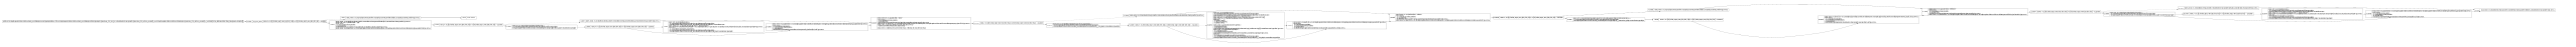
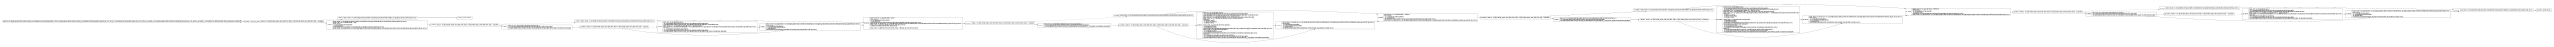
  digraph {
    fontname="Fira Sans"
    rankdir=LR
    node [fontname="Fira Sans" shape=record]
    edge [fontname="Fira Sans"]
    n1 [label="{0\:\ 0x0000|MTH_ENTER_BLOCK\l|0x0000: IF  (r8 I:?[int, boolean, OBJECT, ARRAY, byte, short, char]) != (0 ?[int, boolean, OBJECT, ARRAY, byte, short, char])  \-\> B:3:0x0006 \l}"]
    n2 [label="{1\:\ 0x0002|0x0002: INVOKE  (r7 I:com.google.gson.stream.JsonWriter) com.google.gson.stream.JsonWriter.nullValue():com.google.gson.stream.JsonWriter type: VIRTUAL \l}"]
    n3 [label="{3\:\ 0x0006|0x0006: INVOKE  (r7 I:com.google.gson.stream.JsonWriter) com.google.gson.stream.JsonWriter.beginObject():com.google.gson.stream.JsonWriter type: VIRTUAL \l0x0009: CONST_STR  (r0 I:java.lang.String) =  \"type\" \l0x000b: INVOKE  \l  (r7 I:com.google.gson.stream.JsonWriter)\l  (r0 I:java.lang.String)\l com.google.gson.stream.JsonWriter.name(java.lang.String):com.google.gson.stream.JsonWriter type: VIRTUAL \l0x000e: INVOKE  (r0 I:java.lang.String) = (r8 I:com.mapbox.api.geocoding.v5.models.GeocodingResponse) com.mapbox.api.geocoding.v5.models.GeocodingResponse.type():java.lang.String type: VIRTUAL \l}"]
    n4 [label="{2\:\ 0x0005|0x0005: RETURN   \l}"]
    n5 [label="{4\:\ 0x0012|0x0012: IF  (r0 I:?[int, boolean, OBJECT, ARRAY, byte, short, char]) != (0 ?[int, boolean, OBJECT, ARRAY, byte, short, char])  \-\> B:6:0x0018 \l}"]
    n6 [label="{5\:\ 0x0014|0x0014: INVOKE  (r7 I:com.google.gson.stream.JsonWriter) com.google.gson.stream.JsonWriter.nullValue():com.google.gson.stream.JsonWriter type: VIRTUAL \l}"]
    n7 [label="{6\:\ 0x0018|0x0018: IGET  (r0 I:com.google.gson.TypeAdapter\<java.lang.String\>) = \l  (r6 I:com.mapbox.api.geocoding.v5.models.AutoValue_GeocodingResponse$GsonTypeAdapter)\l com.mapbox.api.geocoding.v5.models.AutoValue_GeocodingResponse.GsonTypeAdapter.string_adapter com.google.gson.TypeAdapter \l}"]
    n8 [label="{10\:\ 0x002d|0x002d: CONST_STR  (r0 I:java.lang.String) =  \"query\" \l0x002f: INVOKE  \l  (r7 I:com.google.gson.stream.JsonWriter)\l  (r0 I:java.lang.String)\l com.google.gson.stream.JsonWriter.name(java.lang.String):com.google.gson.stream.JsonWriter type: VIRTUAL \l0x0032: INVOKE  (r0 I:java.util.List) = (r8 I:com.mapbox.api.geocoding.v5.models.GeocodingResponse) com.mapbox.api.geocoding.v5.models.GeocodingResponse.query():java.util.List type: VIRTUAL \l0x0036: CONST  (r1 I:?[int, float, boolean, short, byte, char, OBJECT, ARRAY]) = \l  (0 ?[int, float, boolean, short, byte, char, OBJECT, ARRAY])\l \l0x0037: CONST  (r2 I:?[boolean, int, float, short, byte, char]) = (1 ?[boolean, int, float, short, byte, char]) \l}"]
    n9 [label="{7\:\ 0x001a|0x001a: IF  (r0 I:?[int, boolean, OBJECT, ARRAY, byte, short, char]) != (0 ?[int, boolean, OBJECT, ARRAY, byte, short, char])  \-\> B:9:0x0026 \l}"]
    n10 [label="{11\:\ 0x0038|0x0038: IF  (r0 I:?[int, boolean, OBJECT, ARRAY, byte, short, char]) != (0 ?[int, boolean, OBJECT, ARRAY, byte, short, char])  \-\> B:13:0x003e \l}"]
    n11 [label="{8\:\ 0x001c|0x001c: IGET  (r0 I:com.google.gson.Gson) = \l  (r6 I:com.mapbox.api.geocoding.v5.models.AutoValue_GeocodingResponse$GsonTypeAdapter)\l com.mapbox.api.geocoding.v5.models.AutoValue_GeocodingResponse.GsonTypeAdapter.gson com.google.gson.Gson \l0x001e: CONST_CLASS  (r1 I:java.lang.Class\<java.lang.String\>) =  java.lang.String.class \l0x0020: INVOKE  (r0 I:com.google.gson.TypeAdapter) = (r0 I:com.google.gson.Gson), (r1 I:java.lang.Class) com.google.gson.Gson.getAdapter(java.lang.Class):com.google.gson.TypeAdapter type: VIRTUAL \l0x0024: IPUT  \l  (r0 I:com.google.gson.TypeAdapter\<java.lang.String\>)\l  (r6 I:com.mapbox.api.geocoding.v5.models.AutoValue_GeocodingResponse$GsonTypeAdapter)\l com.mapbox.api.geocoding.v5.models.AutoValue_GeocodingResponse.GsonTypeAdapter.string_adapter com.google.gson.TypeAdapter \l}"]
    n12 [label="{9\:\ 0x0026|0x0026: INVOKE  (r1 I:java.lang.String) = (r8 I:com.mapbox.api.geocoding.v5.models.GeocodingResponse) com.mapbox.api.geocoding.v5.models.GeocodingResponse.type():java.lang.String type: VIRTUAL \l0x002a: INVOKE  \l  (r0 I:com.google.gson.TypeAdapter)\l  (r7 I:com.google.gson.stream.JsonWriter)\l  (r1 I:java.lang.Object)\l com.google.gson.TypeAdapter.write(com.google.gson.stream.JsonWriter, java.lang.Object):void type: VIRTUAL \l}"]
    n13 [label="{12\:\ 0x003a|0x003a: INVOKE  (r7 I:com.google.gson.stream.JsonWriter) com.google.gson.stream.JsonWriter.nullValue():com.google.gson.stream.JsonWriter type: VIRTUAL \l}"]
    n14 [label="{13\:\ 0x003e|0x003e: IGET  (r0 I:com.google.gson.TypeAdapter\<java.util.List\<java.lang.String\>\>) = \l  (r6 I:com.mapbox.api.geocoding.v5.models.AutoValue_GeocodingResponse$GsonTypeAdapter)\l com.mapbox.api.geocoding.v5.models.AutoValue_GeocodingResponse.GsonTypeAdapter.list__string_adapter com.google.gson.TypeAdapter \l}"]
    n15 [label="{17\:\ 0x005d|0x005d: CONST_STR  (r0 I:java.lang.String) =  \"features\" \l0x005f: INVOKE  \l  (r7 I:com.google.gson.stream.JsonWriter)\l  (r0 I:java.lang.String)\l com.google.gson.stream.JsonWriter.name(java.lang.String):com.google.gson.stream.JsonWriter type: VIRTUAL \l0x0062: INVOKE  (r0 I:java.util.List) = (r8 I:com.mapbox.api.geocoding.v5.models.GeocodingResponse) com.mapbox.api.geocoding.v5.models.GeocodingResponse.features():java.util.List type: VIRTUAL \l}"]
    n16 [label="{14\:\ 0x0040|0x0040: IF  (r0 I:?[int, boolean, OBJECT, ARRAY, byte, short, char]) != (0 ?[int, boolean, OBJECT, ARRAY, byte, short, char])  \-\> B:16:0x0056 \l}"]
    n17 [label="{18\:\ 0x0066|0x0066: IF  (r0 I:?[int, boolean, OBJECT, ARRAY, byte, short, char]) != (0 ?[int, boolean, OBJECT, ARRAY, byte, short, char])  \-\> B:20:0x006c \l}"]
    n18 [label="{15\:\ 0x0042|0x0042: IGET  (r0 I:com.google.gson.Gson) = \l  (r6 I:com.mapbox.api.geocoding.v5.models.AutoValue_GeocodingResponse$GsonTypeAdapter)\l com.mapbox.api.geocoding.v5.models.AutoValue_GeocodingResponse.GsonTypeAdapter.gson com.google.gson.Gson \l0x0044: CONST_CLASS  (r3 I:java.lang.Class\<java.util.List\>) =  java.util.List.class \l0x0046: NEW_ARRAY  (r4 I:java.lang.reflect.Type[]) = (r2 I:int A[IMMUTABLE_TYPE]) type: java.lang.reflect.Type[] \l0x0048: CONST_CLASS  (r5 I:java.lang.Class\<java.lang.String\>) =  java.lang.String.class \l0x006a: APUT  \l  (r4 I:?[OBJECT, ARRAY][])\l  (r1 I:?[int, short, byte, char])\l  (r5 I:?[OBJECT, ARRAY])\l \l0x004c: INVOKE  (r3 I:com.google.gson.reflect.TypeToken) = \l  (r3 I:java.lang.reflect.Type)\l  (r4 I:java.lang.reflect.Type[])\l com.google.gson.reflect.TypeToken.getParameterized(java.lang.reflect.Type, java.lang.reflect.Type[]):com.google.gson.reflect.TypeToken type: STATIC \l0x0050: INVOKE  (r0 I:com.google.gson.TypeAdapter) = \l  (r0 I:com.google.gson.Gson)\l  (r3 I:com.google.gson.reflect.TypeToken)\l com.google.gson.Gson.getAdapter(com.google.gson.reflect.TypeToken):com.google.gson.TypeAdapter type: VIRTUAL \l0x0054: IPUT  \l  (r0 I:com.google.gson.TypeAdapter\<java.util.List\<java.lang.String\>\>)\l  (r6 I:com.mapbox.api.geocoding.v5.models.AutoValue_GeocodingResponse$GsonTypeAdapter)\l com.mapbox.api.geocoding.v5.models.AutoValue_GeocodingResponse.GsonTypeAdapter.list__string_adapter com.google.gson.TypeAdapter \l}"]
    n19 [label="{16\:\ 0x0056|0x0056: INVOKE  (r3 I:java.util.List) = (r8 I:com.mapbox.api.geocoding.v5.models.GeocodingResponse) com.mapbox.api.geocoding.v5.models.GeocodingResponse.query():java.util.List type: VIRTUAL \l0x005a: INVOKE  \l  (r0 I:com.google.gson.TypeAdapter)\l  (r7 I:com.google.gson.stream.JsonWriter)\l  (r3 I:java.lang.Object)\l com.google.gson.TypeAdapter.write(com.google.gson.stream.JsonWriter, java.lang.Object):void type: VIRTUAL \l}"]
    n20 [label="{19\:\ 0x0068|0x0068: INVOKE  (r7 I:com.google.gson.stream.JsonWriter) com.google.gson.stream.JsonWriter.nullValue():com.google.gson.stream.JsonWriter type: VIRTUAL \l}"]
    n21 [label="{20\:\ 0x006c|0x006c: IGET  (r0 I:com.google.gson.TypeAdapter\<java.util.List\<com.mapbox.api.geocoding.v5.models.CarmenFeature\>\>) = \l  (r6 I:com.mapbox.api.geocoding.v5.models.AutoValue_GeocodingResponse$GsonTypeAdapter)\l com.mapbox.api.geocoding.v5.models.AutoValue_GeocodingResponse.GsonTypeAdapter.list__carmenFeature_adapter com.google.gson.TypeAdapter \l}"]
    n22 [label="{24\:\ 0x008b|0x008b: CONST_STR  (r0 I:java.lang.String) =  \"attribution\" \l0x008d: INVOKE  \l  (r7 I:com.google.gson.stream.JsonWriter)\l  (r0 I:java.lang.String)\l com.google.gson.stream.JsonWriter.name(java.lang.String):com.google.gson.stream.JsonWriter type: VIRTUAL \l0x0090: INVOKE  (r0 I:java.lang.String) = (r8 I:com.mapbox.api.geocoding.v5.models.GeocodingResponse) com.mapbox.api.geocoding.v5.models.GeocodingResponse.attribution():java.lang.String type: VIRTUAL \l}"]
    n23 [label="{21\:\ 0x006e|0x006e: IF  (r0 I:?[int, boolean, OBJECT, ARRAY, byte, short, char]) != (0 ?[int, boolean, OBJECT, ARRAY, byte, short, char])  \-\> B:23:0x0084 \l}"]
    n24 [label="{25\:\ 0x0094|0x0094: IF  (r0 I:?[int, boolean, OBJECT, ARRAY, byte, short, char]) != (0 ?[int, boolean, OBJECT, ARRAY, byte, short, char])  \-\> B:27:0x009a \l}"]
+   n25 [label="{22\:\ 0x0070|0x0070: IGET  (r0 I:com.google.gson.Gson) = \l  (r6 I:com.mapbox.api.geocoding.v5.models.AutoValue_GeocodingResponse$GsonTypeAdapter)\l com.mapbox.api.geocoding.v5.models.AutoValue_GeocodingResponse.GsonTypeAdapter.gson com.google.gson.Gson \l0x0072: CONST_CLASS  (r3 I:java.lang.Class\<java.util.List\>) =  java.util.List.class \l0x0074: NEW_ARRAY  (r2 I:java.lang.reflect.Type[]) = (r2 I:int A[IMMUTABLE_TYPE]) type: java.lang.reflect.Type[] \l0x0076: CONST_CLASS  (r4 I:java.lang.Class\<com.mapbox.api.geocoding.v5.models.CarmenFeature\>) =  com.mapbox.api.geocoding.v5.models.CarmenFeature.class \l0x0078: APUT  \l  (r2 I:?[OBJECT, ARRAY][])\l  (r1 I:?[int, short, byte, char])\l  (r4 I:?[OBJECT, ARRAY])\l \l0x007a: INVOKE  (r1 I:com.google.gson.reflect.TypeToken) = \l  (r3 I:java.lang.reflect.Type)\l  (r2 I:java.lang.reflect.Type[])\l com.google.gson.reflect.TypeToken.getParameterized(java.lang.reflect.Type, java.lang.reflect.Type[]):com.google.gson.reflect.TypeToken type: STATIC \l0x007e: INVOKE  (r0 I:com.google.gson.TypeAdapter) = \l  (r0 I:com.google.gson.Gson)\l  (r1 I:com.google.gson.reflect.TypeToken)\l com.google.gson.Gson.getAdapter(com.google.gson.reflect.TypeToken):com.google.gson.TypeAdapter type: VIRTUAL \l0x0082: IPUT  \l  (r0 I:com.google.gson.TypeAdapter\<java.util.List\<com.mapbox.api.geocoding.v5.models.CarmenFeature\>\>)\l  (r6 I:com.mapbox.api.geocoding.v5.models.AutoValue_GeocodingResponse$GsonTypeAdapter)\l com.mapbox.api.geocoding.v5.models.AutoValue_GeocodingResponse.GsonTypeAdapter.list__carmenFeature_adapter com.google.gson.TypeAdapter \l}"]
    n26 [label="{23\:\ 0x0084|0x0084: INVOKE  (r1 I:java.util.List) = (r8 I:com.mapbox.api.geocoding.v5.models.GeocodingResponse) com.mapbox.api.geocoding.v5.models.GeocodingResponse.features():java.util.List type: VIRTUAL \l0x0088: INVOKE  \l  (r0 I:com.google.gson.TypeAdapter)\l  (r7 I:com.google.gson.stream.JsonWriter)\l  (r1 I:java.lang.Object)\l com.google.gson.TypeAdapter.write(com.google.gson.stream.JsonWriter, java.lang.Object):void type: VIRTUAL \l}"]
    n27 [label="{26\:\ 0x0096|0x0096: INVOKE  (r7 I:com.google.gson.stream.JsonWriter) com.google.gson.stream.JsonWriter.nullValue():com.google.gson.stream.JsonWriter type: VIRTUAL \l}"]
    n28 [label="{27\:\ 0x009a|0x009a: IGET  (r0 I:com.google.gson.TypeAdapter\<java.lang.String\>) = \l  (r6 I:com.mapbox.api.geocoding.v5.models.AutoValue_GeocodingResponse$GsonTypeAdapter)\l com.mapbox.api.geocoding.v5.models.AutoValue_GeocodingResponse.GsonTypeAdapter.string_adapter com.google.gson.TypeAdapter \l}"]
    n29 [label="{31\:\ 0x00af|0x00af: INVOKE  (r7 I:com.google.gson.stream.JsonWriter) com.google.gson.stream.JsonWriter.endObject():com.google.gson.stream.JsonWriter type: VIRTUAL \l}"]
    n30 [label="{28\:\ 0x009c|0x009c: IF  (r0 I:?[int, boolean, OBJECT, ARRAY, byte, short, char]) != (0 ?[int, boolean, OBJECT, ARRAY, byte, short, char])  \-\> B:30:0x00a8 \l}"]
    n31 [label="{30\:\ 0x00a8|0x00a8: INVOKE  (r8 I:java.lang.String) = (r8 I:com.mapbox.api.geocoding.v5.models.GeocodingResponse) com.mapbox.api.geocoding.v5.models.GeocodingResponse.attribution():java.lang.String type: VIRTUAL \l0x00ac: INVOKE  \l  (r0 I:com.google.gson.TypeAdapter)\l  (r7 I:com.google.gson.stream.JsonWriter)\l  (r8 I:java.lang.Object)\l com.google.gson.TypeAdapter.write(com.google.gson.stream.JsonWriter, java.lang.Object):void type: VIRTUAL \l}"]
+   n32 [label="{32\:\ 0x00b2|0x00b2: RETURN   \l}"]
    n33 [label="{29\:\ 0x009e|0x009e: IGET  (r0 I:com.google.gson.Gson) = \l  (r6 I:com.mapbox.api.geocoding.v5.models.AutoValue_GeocodingResponse$GsonTypeAdapter)\l com.mapbox.api.geocoding.v5.models.AutoValue_GeocodingResponse.GsonTypeAdapter.gson com.google.gson.Gson \l0x00a0: CONST_CLASS  (r1 I:java.lang.Class\<java.lang.String\>) =  java.lang.String.class \l0x00a2: INVOKE  (r0 I:com.google.gson.TypeAdapter) = (r0 I:com.google.gson.Gson), (r1 I:java.lang.Class) com.google.gson.Gson.getAdapter(java.lang.Class):com.google.gson.TypeAdapter type: VIRTUAL \l0x00a6: IPUT  \l  (r0 I:com.google.gson.TypeAdapter\<java.lang.String\>)\l  (r6 I:com.mapbox.api.geocoding.v5.models.AutoValue_GeocodingResponse$GsonTypeAdapter)\l com.mapbox.api.geocoding.v5.models.AutoValue_GeocodingResponse.GsonTypeAdapter.string_adapter com.google.gson.TypeAdapter \l}"]
    n34 [label="{public void com.mapbox.api.geocoding.v5.models.AutoValue_GeocodingResponse.GsonTypeAdapter.write((r6 'this' I:com.mapbox.api.geocoding.v5.models.AutoValue_GeocodingResponse$GsonTypeAdapter A[IMMUTABLE_TYPE, THIS]), (r7 I:com.google.gson.stream.JsonWriter A[IMMUTABLE_TYPE, METHOD_ARGUMENT]), (r8 I:com.mapbox.api.geocoding.v5.models.GeocodingResponse A[IMMUTABLE_TYPE, METHOD_ARGUMENT]))  | Annotation[SYSTEM, dalvik.annotation.Throws, \{value=[java.io.IOException]\}]\l}"]
    n1 -> n2 [style=dashed]
    n1 -> n3
    n2 -> n4
    n3 -> n5
    n5 -> n6 [style=dashed]
    n5 -> n7
    n6 -> n8
    n7 -> n9
    n8 -> n10
    n9 -> n11 [style=dashed]
    n9 -> n12
    n10 -> n13 [style=dashed]
    n10 -> n14
    n11 -> n12
    n12 -> n8
    n13 -> n15
    n14 -> n16
    n15 -> n17
    n16 -> n18 [style=dashed]
    n16 -> n19
    n17 -> n20 [style=solid]
    n17 -> n21
    n18 -> n19
    n19 -> n15
    n20 -> n22
    n21 -> n23
    n22 -> n24
+   n23 -> n25 [style=dashed]
    n23 -> n26
    n24 -> n27 [style=dashed]
    n24 -> n28
+   n25 -> n26
    n26 -> n22
    n27 -> n29
    n28 -> n30
    n28 -> n31
+   n29 -> n32
    n30 -> n33 [style=dashed]
    n31 -> n29
    n33 -> n31
    n34 -> n1
  }
